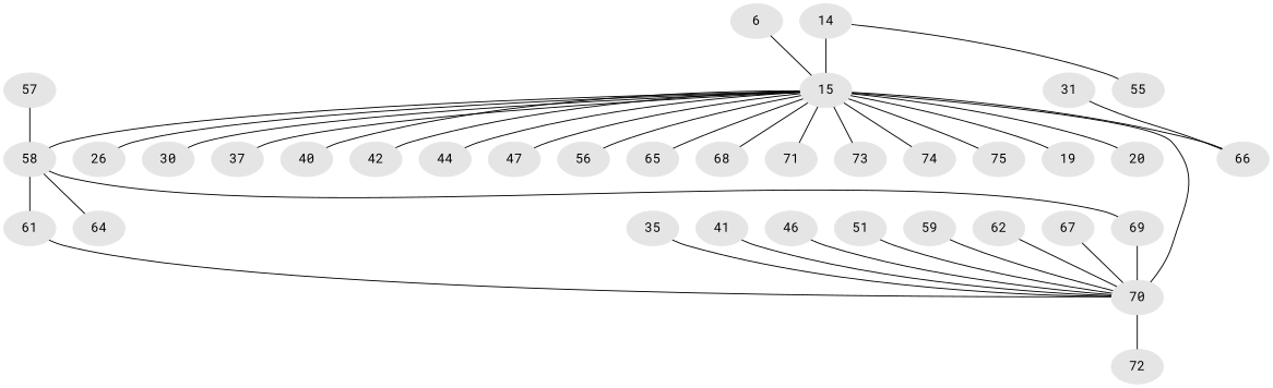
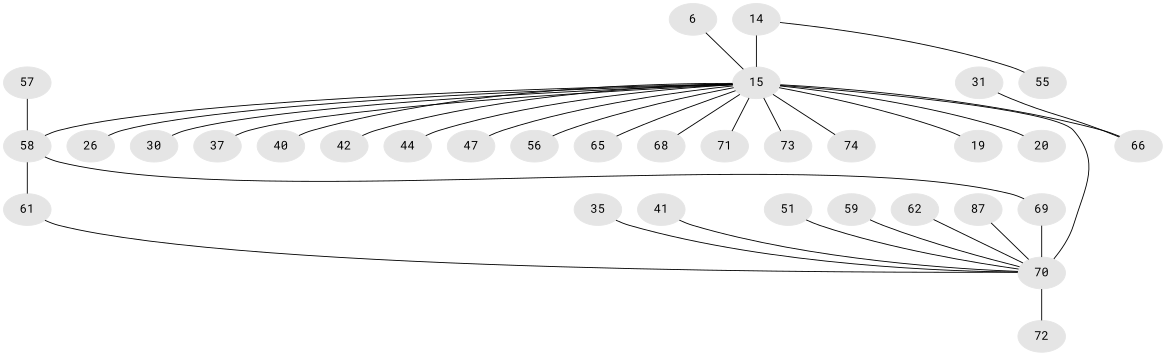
  graph {
    fontname="Roboto Mono"
    node [color=gray90 fontname="Roboto Mono" style=filled]
    edge [fontname="Roboto Mono"]
    15 [super="+1+8+2"]
    19
    20
    26
    30
    37
    40
    42 [super="+21"]
    44 [super="+43"]
    47
    56
    58 [super="+34+13"]
    65 [super="+18+24+54+63"]
    66 [super="+3+10+23"]
    68
    70 [super="+12+16+49+36+48+33"]
    71
    73 [super="+50"]
    74
-   75
    6
    14
    55
    61 [super="+39+45+60"]
-   64
    69 [super="+52"]
    72
    31
    35
    41
-   46
    51
    57
    59 [super="+53"]
    62 [super="+38"]
-   67
+   67 [label=87]
    15 -- 19
    15 -- 20
    15 -- 26
    15 -- 30
    15 -- 37
    15 -- 40
    15 -- 42
    15 -- 44
    15 -- 47
    15 -- 56
    15 -- 58 [weight=5]
    15 -- 65 [weight=2]
    15 -- 66 [weight=3]
    15 -- 68
    15 -- 70 [weight=8]
    15 -- 71
    15 -- 73
    15 -- 74
-   15 -- 75
    58 -- 61 [weight=2]
-   58 -- 64
    58 -- 69
    70 -- 72
    6 -- 15
    14 -- 15 [weight=3]
    14 -- 55
    61 -- 70
    69 -- 70
    31 -- 66
    35 -- 70
    41 -- 70
-   46 -- 70
    51 -- 70
    57 -- 58
    59 -- 70
    62 -- 70
    67 -- 70
  }
